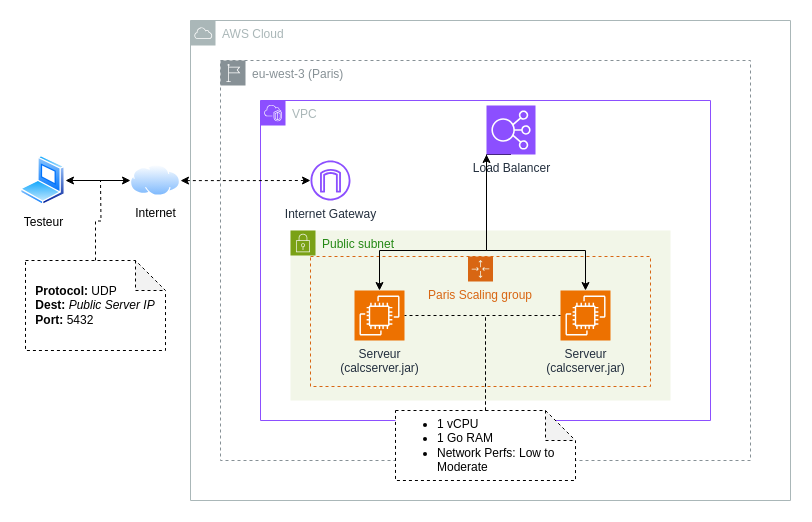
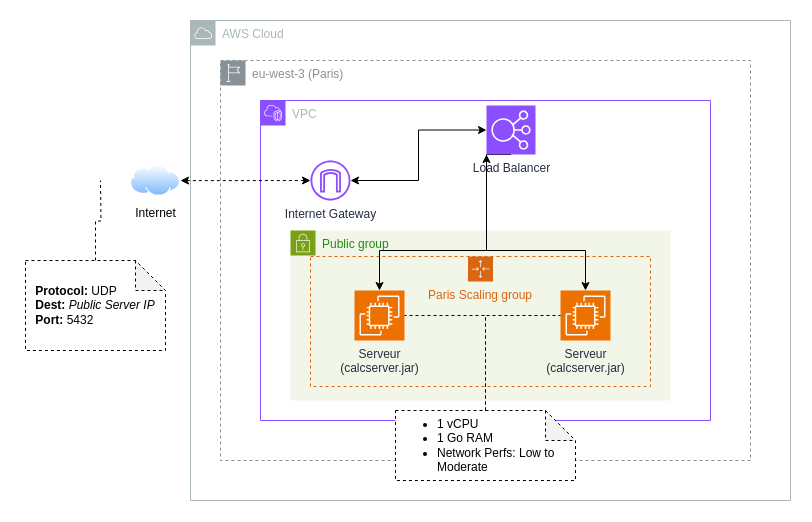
  <mxCell id="0" />
  <mxCell id="1" parent="0" />
  <mxCell id="2" value="AWS Cloud" style="sketch=0;outlineConnect=0;gradientColor=none;html=1;whiteSpace=wrap;fontSize=12;fontStyle=0;shape=mxgraph.aws4.group;grIcon=mxgraph.aws4.group_aws_cloud;strokeColor=#AAB7B8;fillColor=none;verticalAlign=top;align=left;spacingLeft=30;fontColor=#AAB7B8;dashed=0;" vertex="1" parent="1"><mxGeometry x="190" y="20" width="600" height="480" as="geometry" /></mxCell>
  <mxCell id="3" value="eu-west-3 (Paris)" style="sketch=0;outlineConnect=0;gradientColor=none;html=1;whiteSpace=wrap;fontSize=12;fontStyle=0;shape=mxgraph.aws4.group;grIcon=mxgraph.aws4.group_region;strokeColor=#879196;fillColor=none;verticalAlign=top;align=left;spacingLeft=30;fontColor=#879196;dashed=1;" vertex="1" parent="1"><mxGeometry x="220" y="60" width="530" height="400" as="geometry" /></mxCell>
- <mxCell id="4" style="edgeStyle=orthogonalEdgeStyle;rounded=0;orthogonalLoop=1;jettySize=auto;html=1;entryX=0;entryY=0.5;entryDx=0;entryDy=0;startArrow=classic;startFill=1;" edge="1" parent="1" source="5" target="12"><mxGeometry relative="1" as="geometry" /></mxCell>
- <mxCell id="5" value="Testeur" style="image;aspect=fixed;perimeter=ellipsePerimeter;html=1;align=center;shadow=0;dashed=0;spacingTop=3;image=img/lib/active_directory/laptop_client.svg;" vertex="1" parent="1"><mxGeometry x="20" y="155" width="45" height="50" as="geometry" /></mxCell>
  <mxCell id="6" value="VPC" style="points=[[0,0],[0.25,0],[0.5,0],[0.75,0],[1,0],[1,0.25],[1,0.5],[1,0.75],[1,1],[0.75,1],[0.5,1],[0.25,1],[0,1],[0,0.75],[0,0.5],[0,0.25]];outlineConnect=0;gradientColor=none;html=1;whiteSpace=wrap;fontSize=12;fontStyle=0;container=1;pointerEvents=0;collapsible=0;recursiveResize=0;shape=mxgraph.aws4.group;grIcon=mxgraph.aws4.group_vpc2;strokeColor=#8C4FFF;fillColor=none;verticalAlign=top;align=left;spacingLeft=30;fontColor=#AAB7B8;dashed=0;" vertex="1" parent="1"><mxGeometry x="260" y="100" width="450" height="320" as="geometry" /></mxCell>
  <mxCell id="7" value="Internet Gateway" style="sketch=0;outlineConnect=0;fontColor=#232F3E;gradientColor=none;fillColor=#8C4FFF;strokeColor=none;dashed=0;verticalLabelPosition=bottom;verticalAlign=top;align=center;html=1;fontSize=12;fontStyle=0;aspect=fixed;pointerEvents=1;shape=mxgraph.aws4.internet_gateway;" vertex="1" parent="6"><mxGeometry x="50" y="60" width="40" height="40" as="geometry" /></mxCell>
- <mxCell id="8" value="Public subnet" style="points=[[0,0],[0.25,0],[0.5,0],[0.75,0],[1,0],[1,0.25],[1,0.5],[1,0.75],[1,1],[0.75,1],[0.5,1],[0.25,1],[0,1],[0,0.75],[0,0.5],[0,0.25]];outlineConnect=0;gradientColor=none;html=1;whiteSpace=wrap;fontSize=12;fontStyle=0;container=1;pointerEvents=0;collapsible=0;recursiveResize=0;shape=mxgraph.aws4.group;grIcon=mxgraph.aws4.group_security_group;grStroke=0;strokeColor=#7AA116;fillColor=#F2F6E8;verticalAlign=top;align=left;spacingLeft=30;fontColor=#248814;dashed=0;" vertex="1" parent="6"><mxGeometry x="30" y="130" width="380" height="170" as="geometry" /></mxCell>
+ <mxCell id="8" value="Public group" style="points=[[0,0],[0.25,0],[0.5,0],[0.75,0],[1,0],[1,0.25],[1,0.5],[1,0.75],[1,1],[0.75,1],[0.5,1],[0.25,1],[0,1],[0,0.75],[0,0.5],[0,0.25]];outlineConnect=0;gradientColor=none;html=1;whiteSpace=wrap;fontSize=12;fontStyle=0;container=1;pointerEvents=0;collapsible=0;recursiveResize=0;shape=mxgraph.aws4.group;grIcon=mxgraph.aws4.group_security_group;grStroke=0;strokeColor=#7AA116;fillColor=#F2F6E8;verticalAlign=top;align=left;spacingLeft=30;fontColor=#248814;dashed=0;" vertex="1" parent="6"><mxGeometry x="30" y="130" width="380" height="170" as="geometry" /></mxCell>
  <mxCell id="9" value="Paris Scaling group" style="points=[[0,0],[0.25,0],[0.5,0],[0.75,0],[1,0],[1,0.25],[1,0.5],[1,0.75],[1,1],[0.75,1],[0.5,1],[0.25,1],[0,1],[0,0.75],[0,0.5],[0,0.25]];outlineConnect=0;gradientColor=none;html=1;whiteSpace=wrap;fontSize=12;fontStyle=0;container=1;pointerEvents=0;collapsible=0;recursiveResize=0;shape=mxgraph.aws4.groupCenter;grIcon=mxgraph.aws4.group_auto_scaling_group;grStroke=1;strokeColor=#D86613;fillColor=none;verticalAlign=top;align=center;fontColor=#D86613;dashed=1;spacingTop=25;" vertex="1" parent="8"><mxGeometry x="20" y="26" width="340" height="130" as="geometry" /></mxCell>
  <mxCell id="10" value="Serveur&lt;br&gt;(calcserver.jar)" style="sketch=0;points=[[0,0,0],[0.25,0,0],[0.5,0,0],[0.75,0,0],[1,0,0],[0,1,0],[0.25,1,0],[0.5,1,0],[0.75,1,0],[1,1,0],[0,0.25,0],[0,0.5,0],[0,0.75,0],[1,0.25,0],[1,0.5,0],[1,0.75,0]];outlineConnect=0;fontColor=#232F3E;fillColor=#ED7100;strokeColor=#ffffff;dashed=0;verticalLabelPosition=bottom;verticalAlign=top;align=center;html=1;fontSize=12;fontStyle=0;aspect=fixed;shape=mxgraph.aws4.resourceIcon;resIcon=mxgraph.aws4.ec2;" vertex="1" parent="9"><mxGeometry x="44" y="34" width="50" height="50" as="geometry" /></mxCell>
  <mxCell id="11" style="edgeStyle=orthogonalEdgeStyle;rounded=0;orthogonalLoop=1;jettySize=auto;html=1;startArrow=classic;startFill=1;dashed=1;" edge="1" parent="1" source="12" target="7"><mxGeometry relative="1" as="geometry" /></mxCell>
  <mxCell id="12" value="Internet" style="image;aspect=fixed;perimeter=ellipsePerimeter;html=1;align=center;shadow=0;dashed=0;spacingTop=3;image=img/lib/active_directory/internet_cloud.svg;" vertex="1" parent="1"><mxGeometry x="130" y="164.25" width="50" height="31.5" as="geometry" /></mxCell>
  <mxCell id="13" style="edgeStyle=orthogonalEdgeStyle;rounded=0;orthogonalLoop=1;jettySize=auto;html=1;endArrow=none;endFill=0;dashed=1;" edge="1" parent="1" source="14"><mxGeometry relative="1" as="geometry"><mxPoint x="100" y="180" as="targetPoint" /></mxGeometry></mxCell>
  <mxCell id="14" value="&lt;div align=&quot;left&quot;&gt;&lt;b&gt;Protocol:&lt;/b&gt; UDP&lt;br&gt;&lt;b&gt;Dest:&lt;/b&gt; &lt;i&gt;Public Server IP&lt;/i&gt;&lt;br&gt;&lt;b&gt;Port:&lt;/b&gt; 5432&lt;br&gt;&lt;/div&gt;" style="shape=note;whiteSpace=wrap;html=1;backgroundOutline=1;darkOpacity=0.05;dashed=1;" vertex="1" parent="1"><mxGeometry x="25" y="260" width="140" height="90" as="geometry" /></mxCell>
  <mxCell id="15" value="&lt;ul&gt;&lt;li align=&quot;left&quot;&gt;1 vCPU&lt;/li&gt;&lt;li align=&quot;left&quot;&gt;1 Go RAM&lt;/li&gt;&lt;li align=&quot;left&quot;&gt;Network Perfs: Low to Moderate&lt;/li&gt;&lt;/ul&gt;" style="shape=note;whiteSpace=wrap;html=1;backgroundOutline=1;darkOpacity=0.05;align=left;dashed=1;" vertex="1" parent="1"><mxGeometry x="395" y="410" width="180" height="70" as="geometry" /></mxCell>
  <mxCell id="16" style="edgeStyle=orthogonalEdgeStyle;rounded=0;orthogonalLoop=1;jettySize=auto;html=1;entryX=1;entryY=0.5;entryDx=0;entryDy=0;entryPerimeter=0;endArrow=none;endFill=0;dashed=1;" edge="1" parent="1" source="15" target="10"><mxGeometry relative="1" as="geometry"><Array as="points"><mxPoint x="485" y="315" /></Array></mxGeometry></mxCell>
  <mxCell id="17" value="Serveur&lt;br&gt;(calcserver.jar)" style="sketch=0;points=[[0,0,0],[0.25,0,0],[0.5,0,0],[0.75,0,0],[1,0,0],[0,1,0],[0.25,1,0],[0.5,1,0],[0.75,1,0],[1,1,0],[0,0.25,0],[0,0.5,0],[0,0.75,0],[1,0.25,0],[1,0.5,0],[1,0.75,0]];outlineConnect=0;fontColor=#232F3E;fillColor=#ED7100;strokeColor=#ffffff;dashed=0;verticalLabelPosition=bottom;verticalAlign=top;align=center;html=1;fontSize=12;fontStyle=0;aspect=fixed;shape=mxgraph.aws4.resourceIcon;resIcon=mxgraph.aws4.ec2;" vertex="1" parent="1"><mxGeometry x="560" y="290" width="50" height="50" as="geometry" /></mxCell>
  <mxCell id="18" style="edgeStyle=orthogonalEdgeStyle;rounded=0;orthogonalLoop=1;jettySize=auto;html=1;entryX=0;entryY=0.5;entryDx=0;entryDy=0;entryPerimeter=0;endArrow=none;endFill=0;dashed=1;" edge="1" parent="1" source="15" target="17"><mxGeometry relative="1" as="geometry" /></mxCell>
  <mxCell id="19" style="edgeStyle=orthogonalEdgeStyle;rounded=0;orthogonalLoop=1;jettySize=auto;html=1;entryX=0.5;entryY=0;entryDx=0;entryDy=0;entryPerimeter=0;exitX=0.5;exitY=1;exitDx=0;exitDy=0;exitPerimeter=0;" edge="1" parent="1" source="20" target="10"><mxGeometry relative="1" as="geometry"><mxPoint x="475.5" y="190" as="sourcePoint" /><mxPoint x="345" y="266" as="targetPoint" /><Array as="points"><mxPoint x="486" y="250" /><mxPoint x="379" y="250" /></Array></mxGeometry></mxCell>
  <mxCell id="20" value="Load Balancer" style="sketch=0;points=[[0,0,0],[0.25,0,0],[0.5,0,0],[0.75,0,0],[1,0,0],[0,1,0],[0.25,1,0],[0.5,1,0],[0.75,1,0],[1,1,0],[0,0.25,0],[0,0.5,0],[0,0.75,0],[1,0.25,0],[1,0.5,0],[1,0.75,0]];outlineConnect=0;fontColor=#232F3E;fillColor=#8C4FFF;strokeColor=#ffffff;dashed=0;verticalLabelPosition=bottom;verticalAlign=top;align=center;html=1;fontSize=12;fontStyle=0;aspect=fixed;shape=mxgraph.aws4.resourceIcon;resIcon=mxgraph.aws4.elastic_load_balancing;" vertex="1" parent="1"><mxGeometry x="486" y="105" width="49" height="49" as="geometry" /></mxCell>
  <mxCell id="21" style="edgeStyle=orthogonalEdgeStyle;rounded=0;orthogonalLoop=1;jettySize=auto;html=1;entryX=0.5;entryY=0;entryDx=0;entryDy=0;entryPerimeter=0;startArrow=classic;startFill=1;" edge="1" parent="1" source="20" target="17"><mxGeometry relative="1" as="geometry"><Array as="points"><mxPoint x="486" y="250" /><mxPoint x="585" y="250" /></Array></mxGeometry></mxCell>
+ <mxCell id="22" style="edgeStyle=orthogonalEdgeStyle;rounded=0;orthogonalLoop=1;jettySize=auto;html=1;entryX=0;entryY=0.5;entryDx=0;entryDy=0;entryPerimeter=0;startArrow=classic;startFill=1;" edge="1" parent="1" source="7" target="20"><mxGeometry relative="1" as="geometry" /></mxCell>
